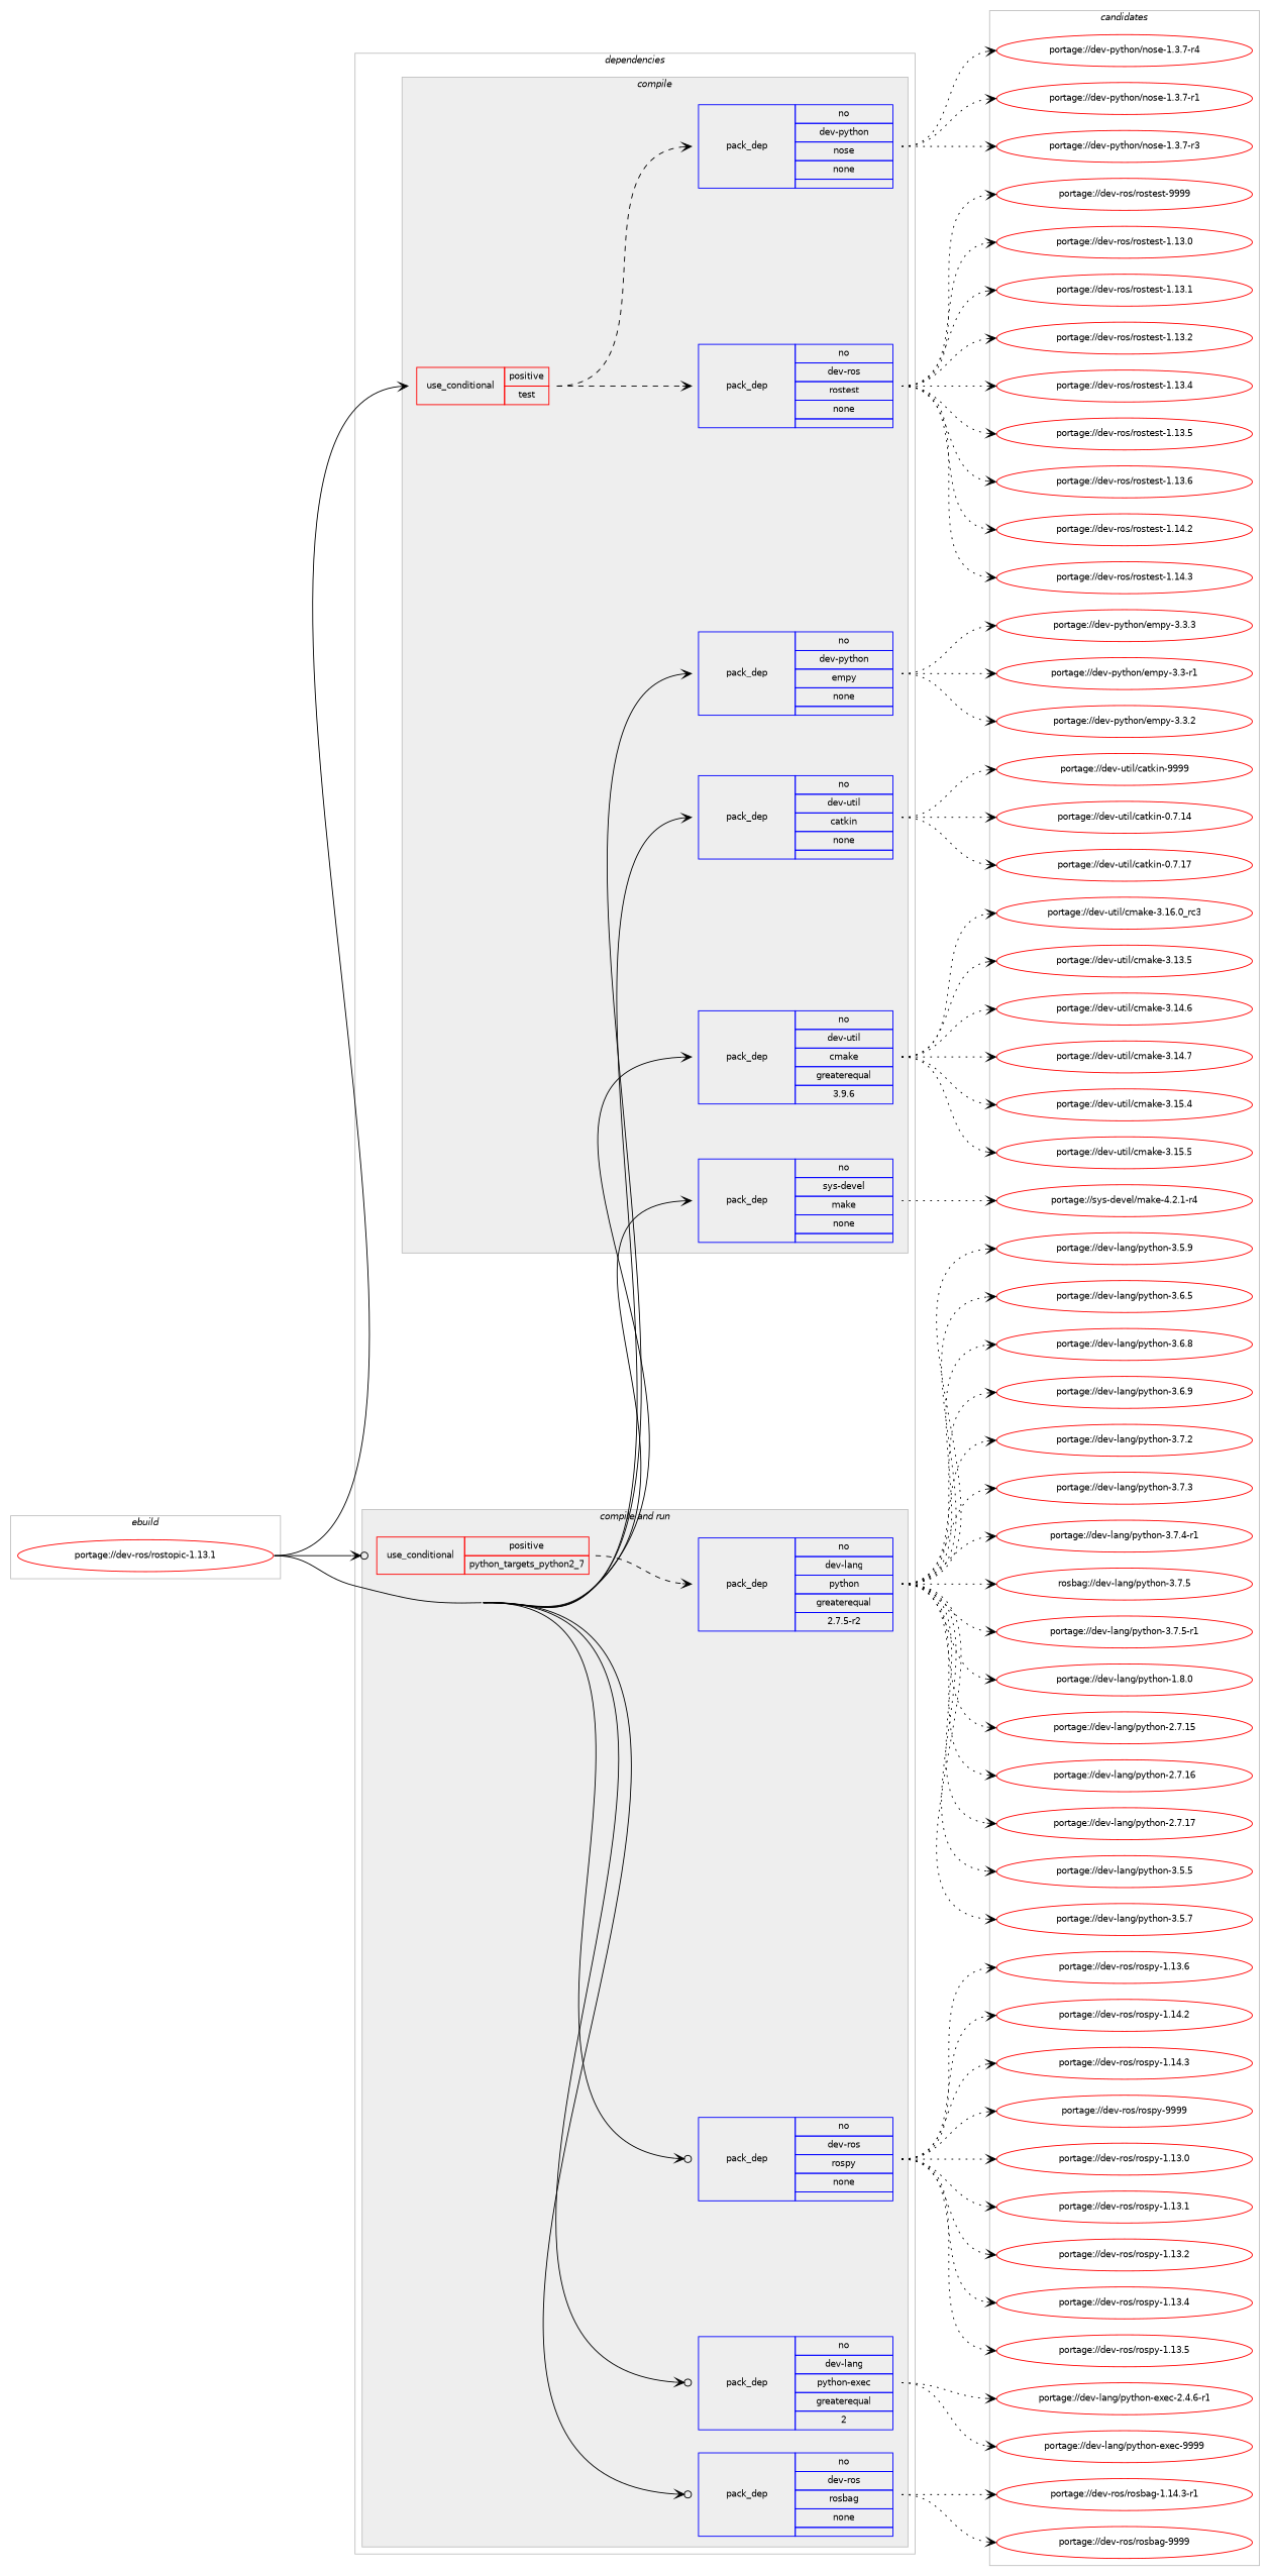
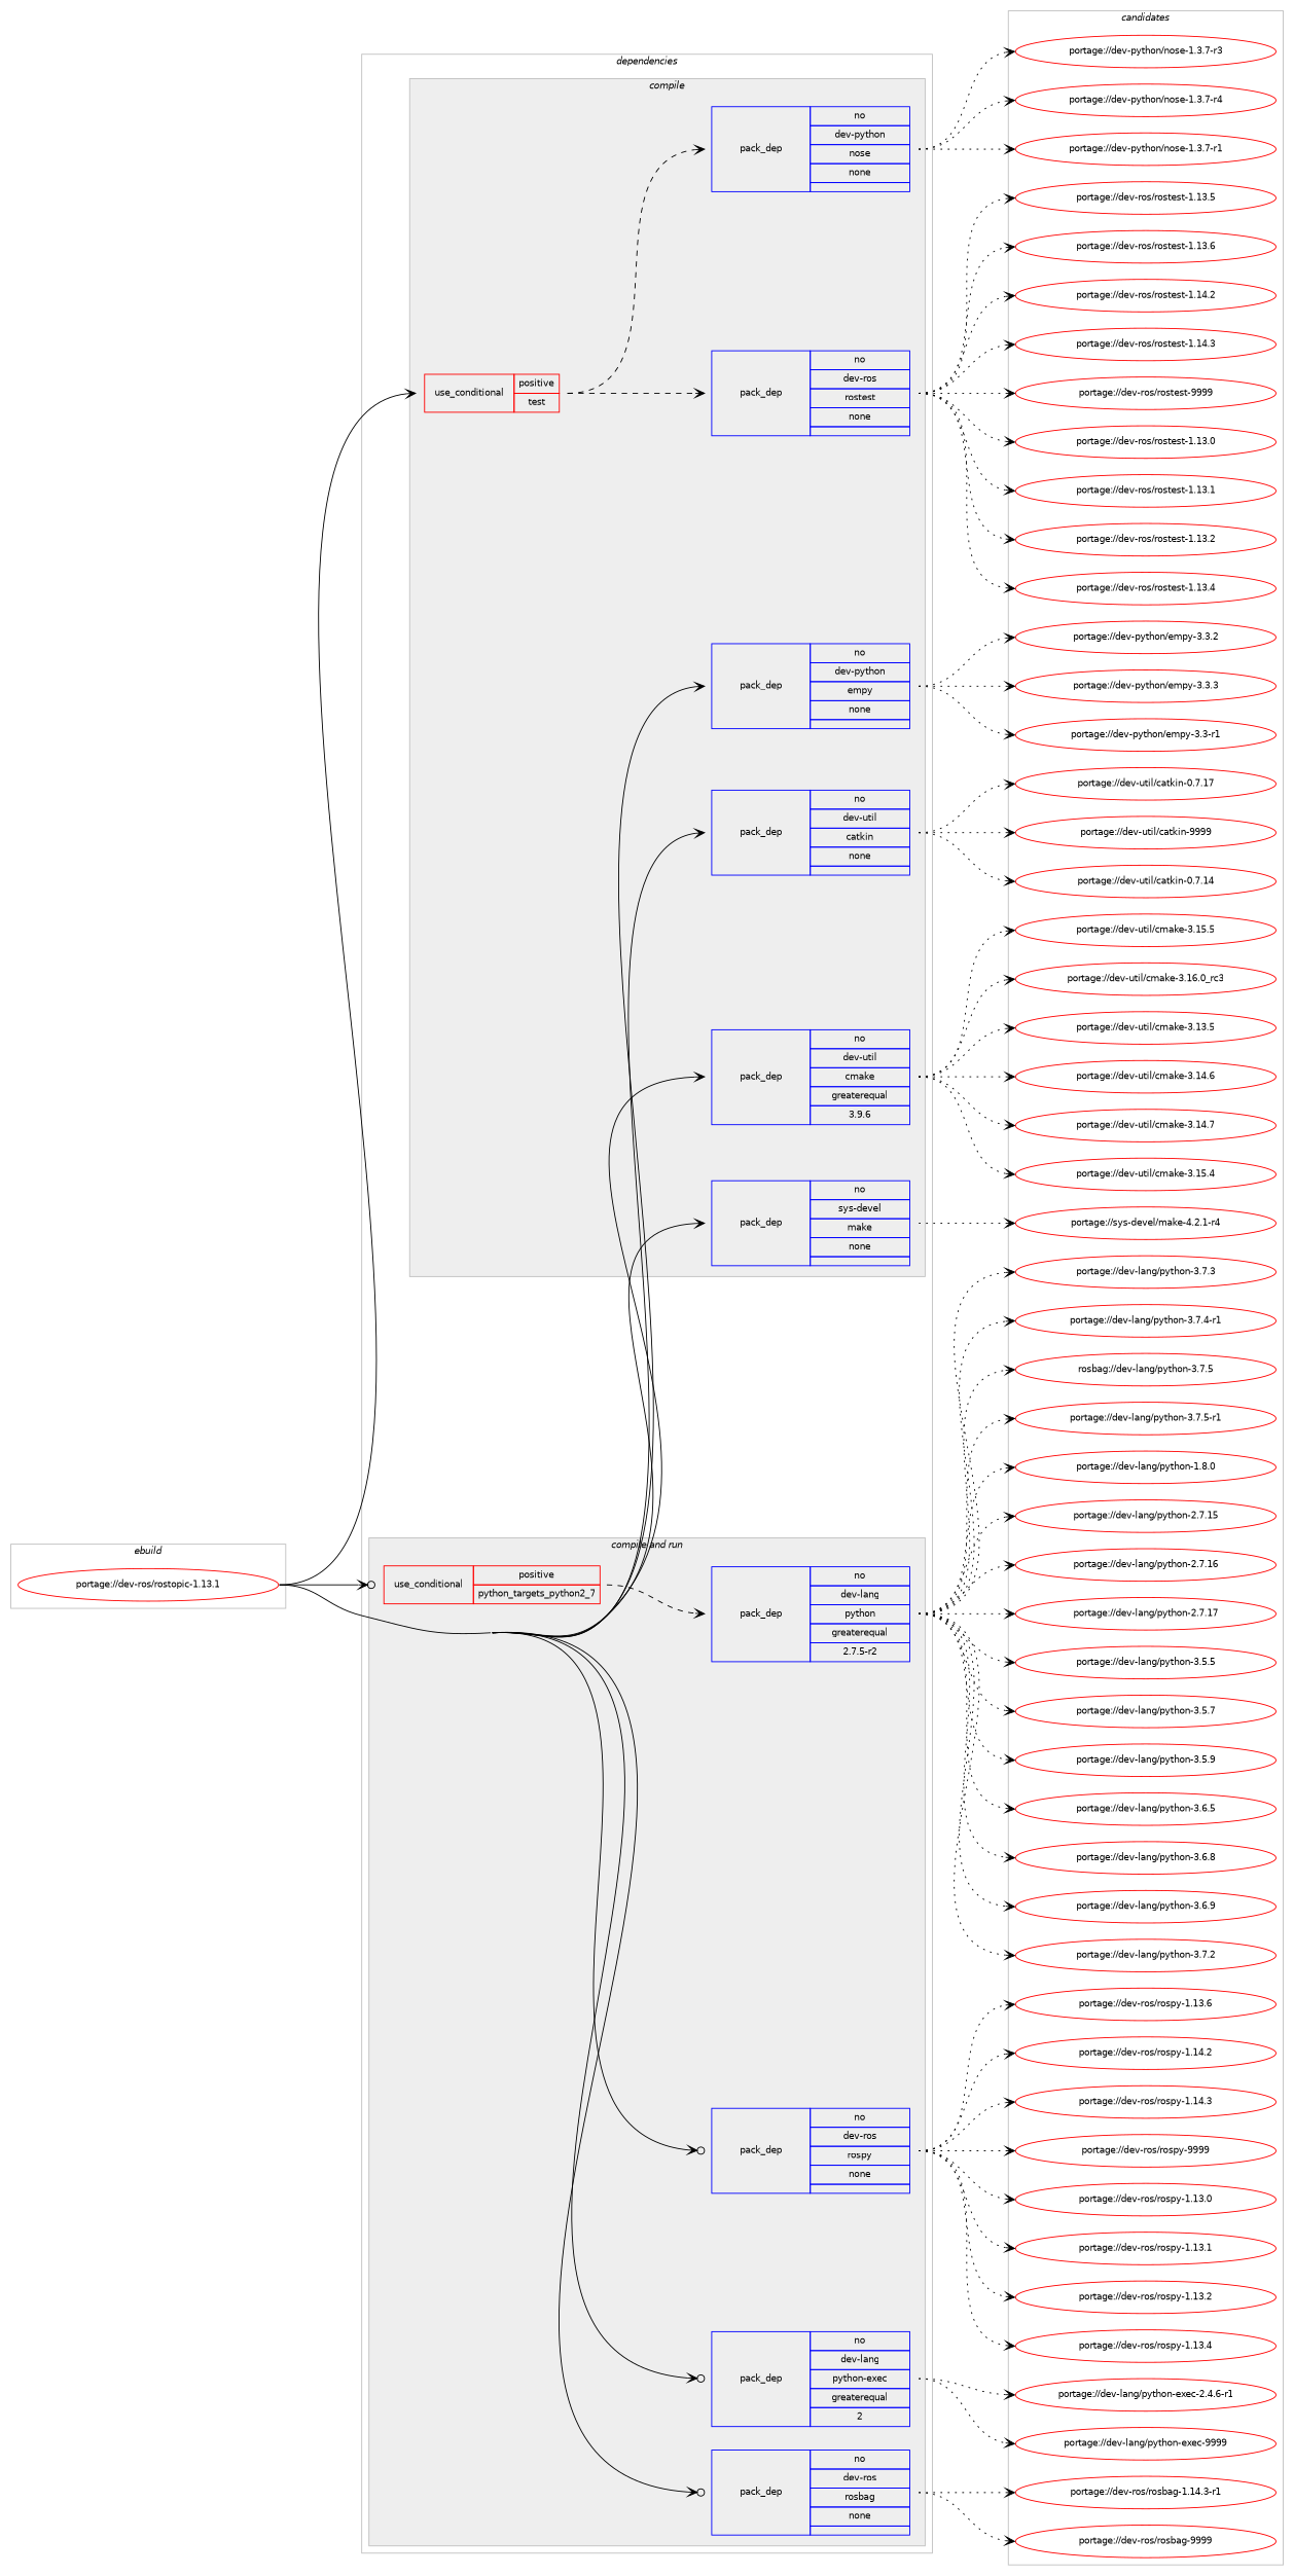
  digraph {
    compound=true
    concentrate=true
    fontname=Helvetica
    fontsize=10
    newrank=true
    rankdir=LR
    ranksep=1.5
    node [color=red fontname=Helvetica fontsize=10]
    edge [arrowhead=vee headport=w style=dotted tailport=e weight=100]
    n1 [label="portage://dev-ros/rostopic-1.13.1" width=4]
    n2 [color=blue label=<<TABLE BORDER="0" CELLBORDER="1" CELLSPACING="0" CELLPADDING="4" WIDTH="220"><TR><TD ROWSPAN="6" CELLPADDING="30">pack_dep</TD></TR><TR><TD WIDTH="110">no</TD></TR><TR><TD>dev-ros</TD></TR><TR><TD>rostest</TD></TR><TR><TD>none</TD></TR><TR><TD></TD></TR></TABLE>> shape=none]
    n3 [color=blue label=<<TABLE BORDER="0" CELLBORDER="1" CELLSPACING="0" CELLPADDING="4" WIDTH="220"><TR><TD ROWSPAN="6" CELLPADDING="30">pack_dep</TD></TR><TR><TD WIDTH="110">no</TD></TR><TR><TD>dev-python</TD></TR><TR><TD>nose</TD></TR><TR><TD>none</TD></TR><TR><TD></TD></TR></TABLE>> shape=none]
    n4 [label=<<TABLE BORDER="0" CELLBORDER="1" CELLSPACING="0" CELLPADDING="4"><TR><TD ROWSPAN="3" CELLPADDING="10">use_conditional</TD></TR><TR><TD>positive</TD></TR><TR><TD>test</TD></TR></TABLE>> shape=none]
    n5 [color=blue label=<<TABLE BORDER="0" CELLBORDER="1" CELLSPACING="0" CELLPADDING="4" WIDTH="220"><TR><TD ROWSPAN="6" CELLPADDING="30">pack_dep</TD></TR><TR><TD WIDTH="110">no</TD></TR><TR><TD>dev-python</TD></TR><TR><TD>empy</TD></TR><TR><TD>none</TD></TR><TR><TD></TD></TR></TABLE>> shape=none]
    n6 [color=blue label=<<TABLE BORDER="0" CELLBORDER="1" CELLSPACING="0" CELLPADDING="4" WIDTH="220"><TR><TD ROWSPAN="6" CELLPADDING="30">pack_dep</TD></TR><TR><TD WIDTH="110">no</TD></TR><TR><TD>dev-util</TD></TR><TR><TD>catkin</TD></TR><TR><TD>none</TD></TR><TR><TD></TD></TR></TABLE>> shape=none]
    n7 [color=blue label=<<TABLE BORDER="0" CELLBORDER="1" CELLSPACING="0" CELLPADDING="4" WIDTH="220"><TR><TD ROWSPAN="6" CELLPADDING="30">pack_dep</TD></TR><TR><TD WIDTH="110">no</TD></TR><TR><TD>dev-util</TD></TR><TR><TD>cmake</TD></TR><TR><TD>greaterequal</TD></TR><TR><TD>3.9.6</TD></TR></TABLE>> shape=none]
    n8 [color=blue label=<<TABLE BORDER="0" CELLBORDER="1" CELLSPACING="0" CELLPADDING="4" WIDTH="220"><TR><TD ROWSPAN="6" CELLPADDING="30">pack_dep</TD></TR><TR><TD WIDTH="110">no</TD></TR><TR><TD>sys-devel</TD></TR><TR><TD>make</TD></TR><TR><TD>none</TD></TR><TR><TD></TD></TR></TABLE>> shape=none]
    n9 [color=blue label=<<TABLE BORDER="0" CELLBORDER="1" CELLSPACING="0" CELLPADDING="4" WIDTH="220"><TR><TD ROWSPAN="6" CELLPADDING="30">pack_dep</TD></TR><TR><TD WIDTH="110">no</TD></TR><TR><TD>dev-lang</TD></TR><TR><TD>python</TD></TR><TR><TD>greaterequal</TD></TR><TR><TD>2.7.5-r2</TD></TR></TABLE>> shape=none]
    n10 [label=<<TABLE BORDER="0" CELLBORDER="1" CELLSPACING="0" CELLPADDING="4"><TR><TD ROWSPAN="3" CELLPADDING="10">use_conditional</TD></TR><TR><TD>positive</TD></TR><TR><TD>python_targets_python2_7</TD></TR></TABLE>> shape=none]
    n11 [color=blue label=<<TABLE BORDER="0" CELLBORDER="1" CELLSPACING="0" CELLPADDING="4" WIDTH="220"><TR><TD ROWSPAN="6" CELLPADDING="30">pack_dep</TD></TR><TR><TD WIDTH="110">no</TD></TR><TR><TD>dev-lang</TD></TR><TR><TD>python-exec</TD></TR><TR><TD>greaterequal</TD></TR><TR><TD>2</TD></TR></TABLE>> shape=none]
    n12 [color=blue label=<<TABLE BORDER="0" CELLBORDER="1" CELLSPACING="0" CELLPADDING="4" WIDTH="220"><TR><TD ROWSPAN="6" CELLPADDING="30">pack_dep</TD></TR><TR><TD WIDTH="110">no</TD></TR><TR><TD>dev-ros</TD></TR><TR><TD>rosbag</TD></TR><TR><TD>none</TD></TR><TR><TD></TD></TR></TABLE>> shape=none]
    n13 [color=blue label=<<TABLE BORDER="0" CELLBORDER="1" CELLSPACING="0" CELLPADDING="4" WIDTH="220"><TR><TD ROWSPAN="6" CELLPADDING="30">pack_dep</TD></TR><TR><TD WIDTH="110">no</TD></TR><TR><TD>dev-ros</TD></TR><TR><TD>rospy</TD></TR><TR><TD>none</TD></TR><TR><TD></TD></TR></TABLE>> shape=none]
    n14 [label="portage://dev-ros/rostest-1.13.0" width=4]
    n15 [label="portage://dev-ros/rostest-1.13.1" width=4]
    n16 [label="portage://dev-ros/rostest-1.13.2" width=4]
    n17 [label="portage://dev-ros/rostest-1.13.4" width=4]
    n18 [label="portage://dev-ros/rostest-1.13.5" width=4]
    n19 [label="portage://dev-ros/rostest-1.13.6" width=4]
    n20 [label="portage://dev-ros/rostest-1.14.2" width=4]
    n21 [label="portage://dev-ros/rostest-1.14.3" width=4]
    n22 [label="portage://dev-ros/rostest-9999" width=4]
    n23 [label="portage://dev-python/nose-1.3.7-r1" width=4]
    n24 [label="portage://dev-python/nose-1.3.7-r3" width=4]
    n25 [label="portage://dev-python/nose-1.3.7-r4" width=4]
    n26 [label="portage://dev-python/empy-3.3-r1" width=4]
    n27 [label="portage://dev-python/empy-3.3.2" width=4]
    n28 [label="portage://dev-python/empy-3.3.3" width=4]
    n29 [label="portage://dev-util/catkin-0.7.14" width=4]
    n30 [label="portage://dev-util/catkin-0.7.17" width=4]
    n31 [label="portage://dev-util/catkin-9999" width=4]
    n32 [label="portage://dev-util/cmake-3.13.5" width=4]
    n33 [label="portage://dev-util/cmake-3.14.6" width=4]
    n34 [label="portage://dev-util/cmake-3.14.7" width=4]
    n35 [label="portage://dev-util/cmake-3.15.4" width=4]
    n36 [label="portage://dev-util/cmake-3.15.5" width=4]
    n37 [label="portage://dev-util/cmake-3.16.0_rc3" width=4]
    n38 [label="portage://sys-devel/make-4.2.1-r4" width=4]
    n39 [label="portage://dev-lang/python-2.7.15" width=4]
    n40 [label="portage://dev-lang/python-2.7.16" width=4]
    n41 [label="portage://dev-lang/python-2.7.17" width=4]
    n42 [label="portage://dev-lang/python-3.5.5" width=4]
    n43 [label="portage://dev-lang/python-3.5.7" width=4]
    n44 [label="portage://dev-lang/python-3.5.9" width=4]
    n45 [label="portage://dev-lang/python-3.6.5" width=4]
    n46 [label="portage://dev-lang/python-3.6.8" width=4]
    n47 [label="portage://dev-lang/python-3.6.9" width=4]
    n48 [label="portage://dev-lang/python-3.7.2" width=4]
    n49 [label="portage://dev-lang/python-3.7.3" width=4]
    n50 [label="portage://dev-lang/python-3.7.4-r1" width=4]
    n51 [label="rosbag://dev-lang/python-3.7.5" width=4]
    n52 [label="portage://dev-lang/python-3.7.5-r1" width=4]
    n53 [label="portage://dev-lang/python-1.8.0" width=4]
    n54 [label="portage://dev-lang/python-exec-2.4.6-r1" width=4]
    n55 [label="portage://dev-lang/python-exec-9999" width=4]
    n56 [label="portage://dev-ros/rosbag-1.14.3-r1" width=4]
    n57 [label="portage://dev-ros/rosbag-9999" width=4]
    n58 [label="portage://dev-ros/rospy-1.13.0" width=4]
    n59 [label="portage://dev-ros/rospy-1.13.1" width=4]
    n60 [label="portage://dev-ros/rospy-1.13.2" width=4]
    n61 [label="portage://dev-ros/rospy-1.13.4" width=4]
-   n62 [label="portage://dev-ros/rospy-1.13.5" width=4]
    n63 [label="portage://dev-ros/rospy-1.13.6" width=4]
    n64 [label="portage://dev-ros/rospy-1.14.2" width=4]
    n65 [label="portage://dev-ros/rospy-1.14.3" width=4]
    n66 [label="portage://dev-ros/rospy-9999" width=4]
    subgraph cluster_1 {
      color=gray
      label=<<i>ebuild</i>>
      rank=same
      n1
    }
    subgraph cluster_2 {
      color=gray
      label=<<i>dependencies</i>>
      subgraph cluster_3 {
        color=gray
        fillcolor="#eeeeee"
        label=<<i>compile</i>>
        style=filled
        subgraph sub_4 {
          color=gray
          fillcolor="#eeeeee"
          label=<<i>compile</i>>
          style=filled
          n4
          subgraph sub_5 {
            color=gray
            fillcolor="#eeeeee"
            label=<<i>compile</i>>
            style=filled
            n2
          }
          subgraph sub_6 {
            color=gray
            fillcolor="#eeeeee"
            label=<<i>compile</i>>
            style=filled
            n3
          }
        }
        subgraph sub_7 {
          color=gray
          fillcolor="#eeeeee"
          label=<<i>compile</i>>
          style=filled
          n5
        }
        subgraph sub_8 {
          color=gray
          fillcolor="#eeeeee"
          label=<<i>compile</i>>
          style=filled
          n6
        }
        subgraph sub_9 {
          color=gray
          fillcolor="#eeeeee"
          label=<<i>compile</i>>
          style=filled
          n7
        }
        subgraph sub_10 {
          color=gray
          fillcolor="#eeeeee"
          label=<<i>compile</i>>
          style=filled
          n8
        }
      }
      subgraph cluster_11 {
        color=gray
        fillcolor="#eeeeee"
        label=<<i>compile and run</i>>
        style=filled
        subgraph sub_12 {
          color=gray
          fillcolor="#eeeeee"
          label=<<i>compile and run</i>>
          style=filled
          n10
          subgraph sub_13 {
            color=gray
            fillcolor="#eeeeee"
            label=<<i>compile and run</i>>
            style=filled
            n9
          }
        }
        subgraph sub_14 {
          color=gray
          fillcolor="#eeeeee"
          label=<<i>compile and run</i>>
          style=filled
          n11
        }
        subgraph sub_15 {
          color=gray
          fillcolor="#eeeeee"
          label=<<i>compile and run</i>>
          style=filled
          n12
        }
        subgraph sub_16 {
          color=gray
          fillcolor="#eeeeee"
          label=<<i>compile and run</i>>
          style=filled
          n13
        }
      }
      subgraph cluster_17 {
        color=gray
        fillcolor="#eeeeee"
        label=<<i>run</i>>
        style=filled
      }
    }
    subgraph cluster_18 {
      color=gray
      label=<<i>candidates</i>>
      rank=same
      subgraph sub_19 {
        color=black
        label=<<i>candidates</i>>
        nodesep=1
        rank=same
        n14
        n15
        n16
        n17
        n18
        n19
        n20
        n21
        n22
      }
      subgraph sub_20 {
        color=black
        label=<<i>candidates</i>>
        nodesep=1
        rank=same
        n23
        n24
        n25
      }
      subgraph sub_21 {
        color=black
        label=<<i>candidates</i>>
        nodesep=1
        rank=same
        n26
        n27
        n28
      }
      subgraph sub_22 {
        color=black
        label=<<i>candidates</i>>
        nodesep=1
        rank=same
        n29
        n30
        n31
      }
      subgraph sub_23 {
        color=black
        label=<<i>candidates</i>>
        nodesep=1
        rank=same
        n32
        n33
        n34
        n35
        n36
        n37
      }
      subgraph sub_24 {
        color=black
        label=<<i>candidates</i>>
        nodesep=1
        rank=same
        n38
      }
      subgraph sub_25 {
        color=black
        label=<<i>candidates</i>>
        nodesep=1
        rank=same
        n39
        n40
        n41
        n42
        n43
        n44
        n45
        n46
        n47
        n48
        n49
        n50
        n51
        n52
        n53
      }
      subgraph sub_26 {
        color=black
        label=<<i>candidates</i>>
        nodesep=1
        rank=same
        n54
        n55
      }
      subgraph sub_27 {
        color=black
        label=<<i>candidates</i>>
        nodesep=1
        rank=same
        n56
        n57
      }
      subgraph sub_28 {
        color=black
        label=<<i>candidates</i>>
        nodesep=1
        rank=same
        n58
        n59
        n60
        n61
-       n62
        n63
        n64
        n65
        n66
      }
    }
    n1 -> n4 [style=solid weight=20]
    n1 -> n5 [style=solid weight=20]
    n1 -> n6 [style=solid weight=20]
    n1 -> n7 [style=solid weight=20]
    n1 -> n8 [style=solid weight=20]
    n1 -> n10 [arrowhead=odotvee style=solid weight=20]
    n1 -> n11 [arrowhead=odotvee style=solid weight=20]
    n1 -> n12 [arrowhead=odotvee style=solid weight=20]
    n1 -> n13 [arrowhead=odotvee style=solid weight=20]
    n2 -> n14
    n2 -> n15
    n2 -> n16
    n2 -> n17
    n2 -> n18
    n2 -> n19
    n2 -> n20
    n2 -> n21
    n2 -> n22
    n3 -> n23
    n3 -> n24
    n3 -> n25
    n4 -> n2 [style=dashed weight=20]
    n4 -> n3 [style=dashed weight=20]
    n5 -> n26
    n5 -> n27
    n5 -> n28
    n6 -> n29
    n6 -> n30
    n6 -> n31
    n7 -> n32
    n7 -> n33
    n7 -> n34
    n7 -> n35
    n7 -> n36
    n7 -> n37
    n8 -> n38
    n9 -> n39
    n9 -> n40
    n9 -> n41
    n9 -> n42
    n9 -> n43
    n9 -> n44
    n9 -> n45
    n9 -> n46
    n9 -> n47
    n9 -> n48
    n9 -> n49
    n9 -> n50
    n9 -> n51
    n9 -> n52
    n9 -> n53
    n10 -> n9 [style=dashed weight=20]
    n11 -> n54
    n11 -> n55
    n12 -> n56
    n12 -> n57
    n13 -> n58
    n13 -> n59
    n13 -> n60
    n13 -> n61
-   n13 -> n62
    n13 -> n63
    n13 -> n64
    n13 -> n65
    n13 -> n66
  }
